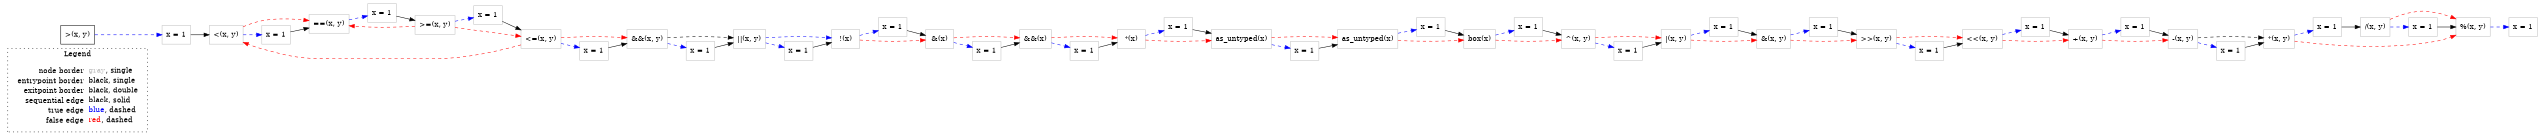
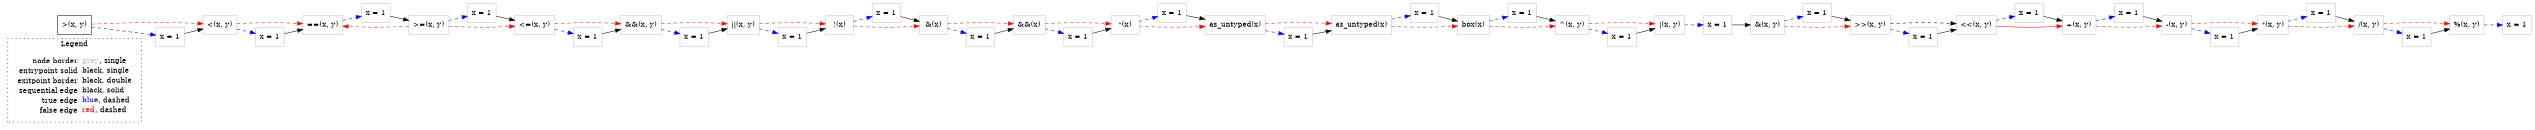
  digraph {
    rankdir=LR
    node [shape=rect color=gray]
    edge [color=blue style=dashed]
-   n1 [label=<<table border="0" cellpadding="2" cellspacing="0" cellborder="0"><tr><td align="right">node border&nbsp;</td><td align="left"><font color="gray">gray</font>, single</td></tr><tr><td align="right">entrypoint border&nbsp;</td><td align="left"><font color="black">black</font>, single</td></tr><tr><td align="right">exitpoint border&nbsp;</td><td align="left"><font color="black">black</font>, double</td></tr><tr><td align="right">sequential edge&nbsp;</td><td align="left"><font color="black">black</font>, solid</td></tr><tr><td align="right">true edge&nbsp;</td><td align="left"><font color="blue">blue</font>, dashed</td></tr><tr><td align="right">false edge&nbsp;</td><td align="left"><font color="red">red</font>, dashed</td></tr></table>> shape=plaintext color=""]
+   n1 [label=<<table border="0" cellpadding="2" cellspacing="0" cellborder="0"><tr><td align="right">node border&nbsp;</td><td align="left"><font color="gray">gray</font>, single</td></tr><tr><td align="right">entrypoint solid&nbsp;</td><td align="left"><font color="black">black</font>, single</td></tr><tr><td align="right">exitpoint border&nbsp;</td><td align="left"><font color="black">black</font>, double</td></tr><tr><td align="right">sequential edge&nbsp;</td><td align="left"><font color="black">black</font>, solid</td></tr><tr><td align="right">true edge&nbsp;</td><td align="left"><font color="blue">blue</font>, dashed</td></tr><tr><td align="right">false edge&nbsp;</td><td align="left"><font color="red">red</font>, dashed</td></tr></table>> shape=plaintext color=""]
    n2 [color=black label=<&gt;(x, y)>]
    n3 [label=<&lt;(x, y)>]
    n4 [label=<x = 1>]
    n5 [label=<==(x, y)>]
    n6 [label=<x = 1>]
    n7 [label=<x = 1>]
    n8 [label=<-(x, y)>]
    n9 [label=<*(x, y)>]
    n10 [label=<x = 1>]
    n11 [label=<x = 1>]
    n12 [label=<&lt;=(x, y)>]
    n13 [label=<&amp;&amp;(x, y)>]
    n14 [label=<x = 1>]
    n15 [label=<x = 1>]
    n16 [label=<&amp;(x)>]
    n17 [label=<&amp;&amp;(x)>]
    n18 [label=<x = 1>]
    n19 [label=<x = 1>]
    n20 [label=<+(x, y)>]
    n21 [label=<x = 1>]
    n22 [label=<&amp;(x, y)>]
    n23 [label=<x = 1>]
    n24 [label=<&gt;&gt;(x, y)>]
    n25 [label=<x = 1>]
    n26 [label=</(x, y)>]
    n27 [label=<%(x, y)>]
    n28 [label=<x = 1>]
    n29 [label=<x = 1>]
    n30 [label=<^(x, y)>]
    n31 [label=<|(x, y)>]
    n32 [label=<x = 1>]
    n33 [label=<||(x, y)>]
    n34 [label=<x = 1>]
    n35 [label=<!(x)>]
    n36 [label=<x = 1>]
    n37 [label=<x = 1>]
    n38 [label=<x = 1>]
    n39 [label=<box(x)>]
    n40 [label=<x = 1>]
    n41 [label=<&gt;=(x, y)>]
    n42 [label=<*(x)>]
    n43 [label=<x = 1>]
    n44 [label=<as_untyped(x)>]
    n45 [label=<as_untyped(x)>]
    n46 [label=<x = 1>]
    n47 [label=<x = 1>]
    n48 [label=<&lt;&lt;(x, y)>]
    n49 [label=<x = 1>]
    subgraph cluster_1 {
      label=Legend
      style=dotted
      n1
    }
-   n12 -> n3 [color=red]
+   n2 -> n3 [color=red]
    n2 -> n4
    n3 -> n5 [color=red]
    n3 -> n6
    n4 -> n3 [color=black style=""]
    n5 -> n40
    n6 -> n5 [color=black style=""]
    n7 -> n8 [color=black style=""]
-   n8 -> n9 [color=black]
+   n8 -> n9 [color=red]
    n8 -> n10
    n9 -> n25
-   n9 -> n27 [color=red]
+   n9 -> n26 [color=red]
    n10 -> n9 [color=black style=""]
    n11 -> n12 [color=black style=""]
    n12 -> n13 [color=red]
    n12 -> n14
-   n13 -> n33 [color=black]
+   n13 -> n33 [color=red]
    n13 -> n34
    n14 -> n13 [color=black style=""]
    n15 -> n16 [color=black style=""]
    n16 -> n17 [color=red]
    n16 -> n18
    n17 -> n42 [color=red]
    n17 -> n47
    n18 -> n17 [color=black style=""]
    n19 -> n20 [color=black style=""]
    n20 -> n7
    n20 -> n8 [color=red]
    n21 -> n22 [color=black style=""]
    n22 -> n23
    n22 -> n24 [color=red]
    n23 -> n24 [color=black style=""]
-   n24 -> n48 [color=red]
+   n24 -> n48 [color=black]
    n24 -> n49
    n25 -> n26 [color=black style=""]
    n26 -> n27 [color=red]
    n26 -> n28
    n27 -> n37
    n28 -> n27 [color=black style=""]
    n29 -> n30 [color=black style=""]
    n30 -> n31 [color=red]
    n30 -> n32
    n31 -> n21
-   n31 -> n22 [color=red]
    n32 -> n31 [color=black style=""]
-   n33 -> n35
+   n33 -> n35 [color=red]
    n33 -> n36
    n34 -> n33 [color=black style=""]
    n35 -> n15
    n35 -> n16 [color=red]
    n36 -> n35 [color=black style=""]
    n38 -> n39 [color=black style=""]
    n39 -> n29
    n39 -> n30 [color=red]
    n40 -> n41 [color=black style=""]
    n41 -> n5 [color=red]
    n41 -> n11
    n41 -> n12 [color=red]
    n42 -> n43
    n42 -> n44 [color=red]
    n43 -> n44 [color=black style=""]
    n44 -> n45 [color=red]
    n44 -> n46
    n45 -> n38
    n45 -> n39 [color=red]
    n46 -> n45 [color=black style=""]
    n47 -> n42 [color=black style=""]
    n48 -> n19
-   n48 -> n20 [color=red]
+   n48 -> n20 [color=red style=solid]
    n49 -> n48 [color=black style=""]
  }
